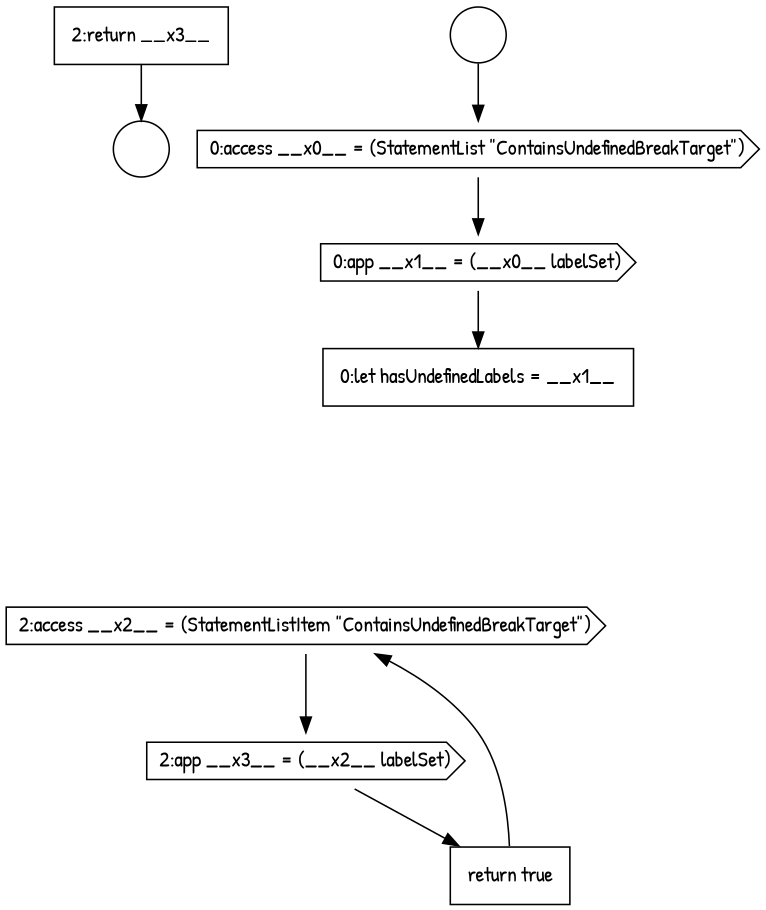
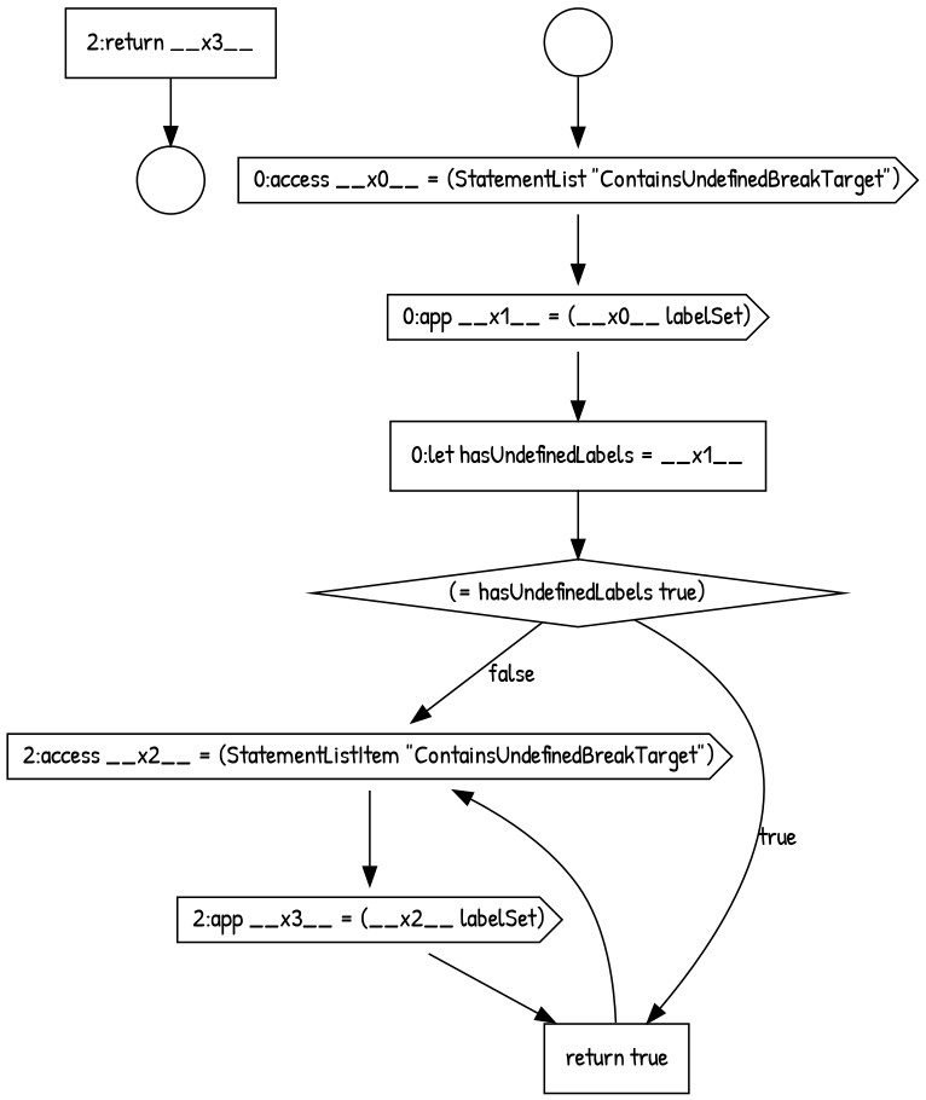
  digraph {
    fontname="Patrick Hand"
    node [color=black fillcolor=white fontname="Patrick Hand" shape=cds style=filled]
    edge [color=black fontname="Patrick Hand"]
    n1 [label=" " shape=circle]
+   n2 [label=<<font color="black">(= hasUndefinedLabels true)</font>> shape=diamond]
    n3 [label=<<font color="black">2:access __x2__ = (StatementListItem &quot;ContainsUndefinedBreakTarget&quot;)</font>>]
    n4 [label=<<font color="black">     <table border="0" cellborder="1" cellspacing="0" cellpadding="10">       <tr><td align="left">return true</td></tr>     </table>   </font>> margin=0 shape=none]
    n5 [label=<<font color="black">2:app __x3__ = (__x2__ labelSet)</font>>]
    n6 [label=<<font color="black">     <table border="0" cellborder="1" cellspacing="0" cellpadding="10">       <tr><td align="left">2:return __x3__</td></tr>     </table>   </font>> margin=0 shape=none]
    n7 [label=<<font color="black">     <table border="0" cellborder="1" cellspacing="0" cellpadding="10">       <tr><td align="left">0:let hasUndefinedLabels = __x1__</td></tr>     </table>   </font>> margin=0 shape=none]
    n8 [label=" " shape=circle]
    n9 [label=<<font color="black">0:access __x0__ = (StatementList &quot;ContainsUndefinedBreakTarget&quot;)</font>>]
    n10 [label=<<font color="black">0:app __x1__ = (__x0__ labelSet)</font>>]
+   n2 -> n3 [label=<<font color="black">false</font>>]
+   n2 -> n4 [label=<<font color="black">true</font>>]
    n3 -> n5
    n4 -> n3
    n5 -> n4
    n6 -> n1
+   n7 -> n2
    n8 -> n9
    n9 -> n10
    n10 -> n7
  }
